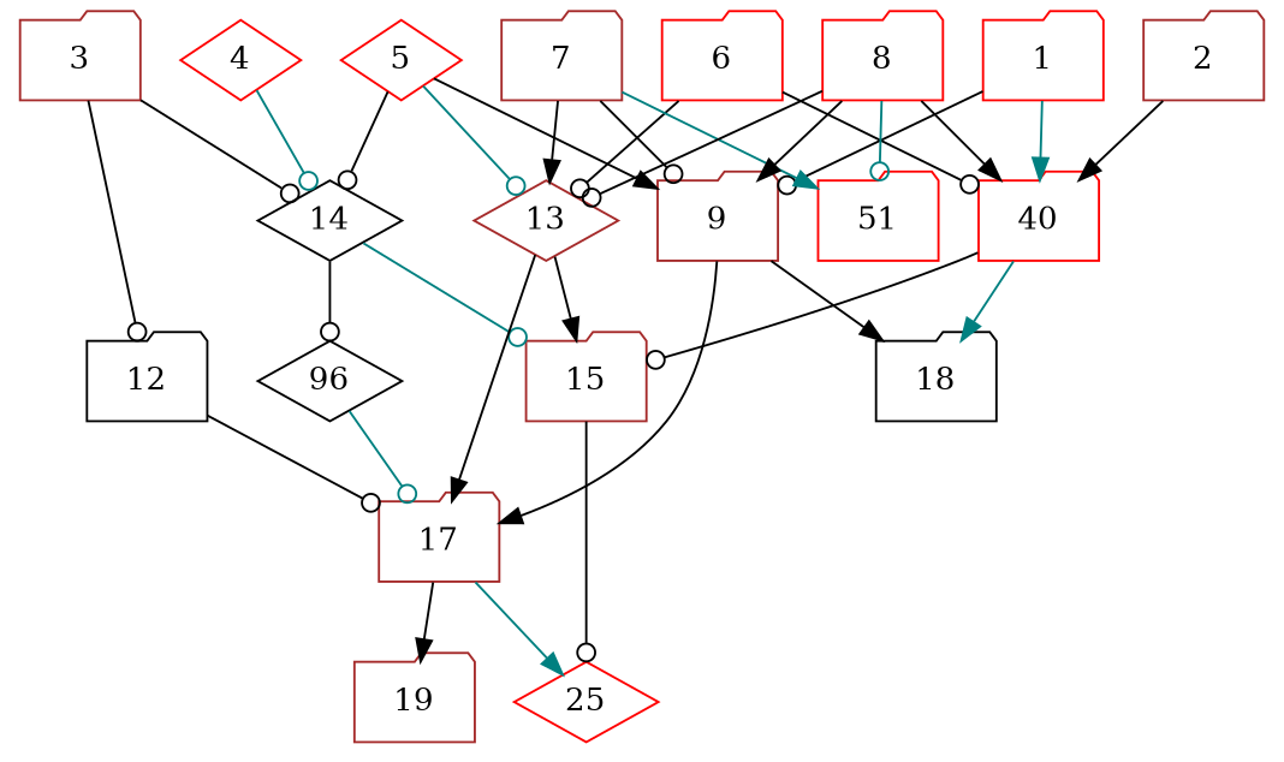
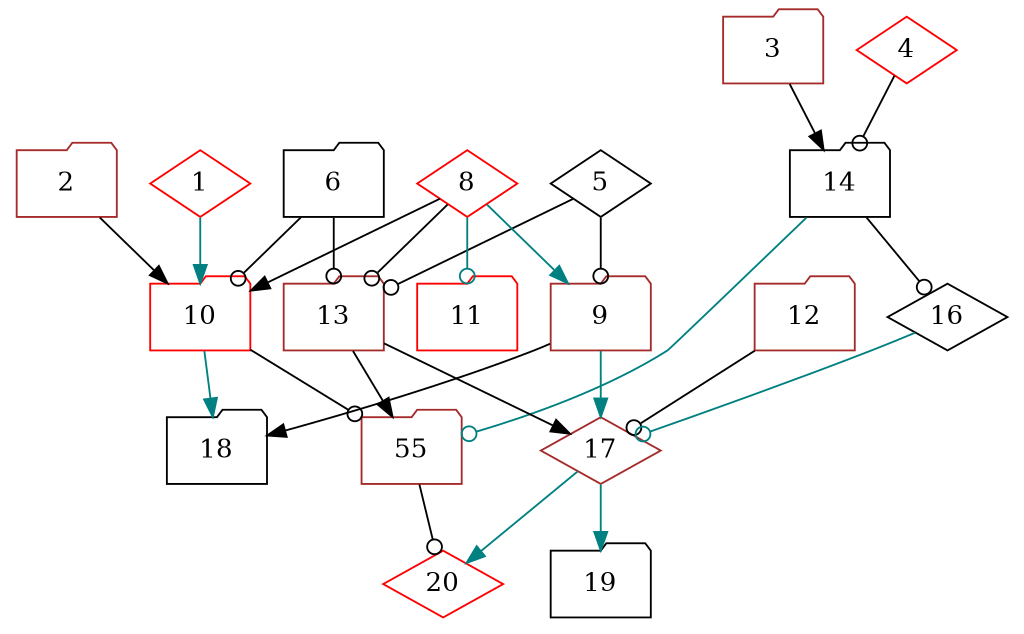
  digraph {
    node [alpha=0.12 color=red shape=folder]
    edge [arrowhead=odot color=black]
-   1 [expect_size=30633984]
+   1 [expect_size=30633984 shape=diamond]
    9 [alpha=0.07 color=brown expect_size=23418880]
-   10 [alpha=0.09 expect_size=5359616 label=40]
-   17 [alpha=0.13 color=brown expect_size=22548480]
+   10 [alpha=0.09 expect_size=5359616]
+   17 [alpha=0.13 color=brown expect_size=22548480 shape=diamond]
    18 [alpha=0.13 color=black expect_size=19832832]
-   15 [alpha=0.16 color=brown expect_size=46515200]
-   20 [alpha=0.15 expect_size=38862848 shape=diamond label=25]
-   19 [alpha=0.02 color=brown expect_size=23251968]
+   15 [alpha=0.16 color=brown expect_size=46515200 label=55]
+   20 [alpha=0.15 expect_size=38862848 shape=diamond]
+   19 [alpha=0.02 color=black expect_size=23251968]
    2 [alpha=0.11 color=brown expect_size=36653056]
    3 [alpha=0.09 color=brown expect_size=21159936]
-   12 [alpha=0.17 color=black expect_size=35837952]
-   14 [alpha=0.01 color=black expect_size=34734080 shape=diamond]
-   16 [alpha=0.20 color=black expect_size=40935424 shape=diamond label=96]
+   12 [alpha=0.17 color=brown expect_size=35837952]
+   14 [alpha=0.01 color=black expect_size=34734080]
+   16 [alpha=0.20 color=black expect_size=40935424 shape=diamond]
    4 [alpha=0.05 expect_size=24737792 shape=diamond]
-   5 [alpha=0.18 expect_size=29019136 shape=diamond]
-   13 [alpha=0.16 color=brown expect_size=13871104 shape=diamond]
-   6 [expect_size=47463424]
-   7 [alpha=0.19 color=brown expect_size=29673472]
-   11 [alpha=0.19 expect_size=7236608 label=51]
-   8 [alpha=0.01 expect_size=43449344]
-   1 -> 9
+   5 [alpha=0.18 color=black expect_size=29019136 shape=diamond]
+   13 [alpha=0.16 color=brown expect_size=13871104]
+   6 [color=black expect_size=47463424]
+   11 [alpha=0.19 expect_size=7236608]
+   8 [alpha=0.01 expect_size=43449344 shape=diamond]
    1 -> 10 [arrowhead=normal color=teal]
-   9 -> 17 [arrowhead=normal]
+   9 -> 17 [arrowhead=normal color=teal]
    9 -> 18 [arrowhead=normal]
    10 -> 18 [arrowhead=normal color=teal]
    10 -> 15
    17 -> 20 [arrowhead=normal color=teal]
-   17 -> 19 [arrowhead=normal]
+   17 -> 19 [arrowhead=normal color=teal]
    15 -> 20
    2 -> 10 [arrowhead=normal]
-   3 -> 12
-   3 -> 14
+   3 -> 14 [arrowhead=normal]
    12 -> 17
    14 -> 15 [color=teal]
    14 -> 16
    16 -> 17 [color=teal]
-   4 -> 14 [color=teal]
-   5 -> 9 [arrowhead=normal]
-   5 -> 14
-   5 -> 13 [color=teal]
+   4 -> 14
+   5 -> 9
+   5 -> 13
    13 -> 17 [arrowhead=normal]
    13 -> 15 [arrowhead=normal]
    6 -> 10
    6 -> 13
-   7 -> 9
-   7 -> 13 [arrowhead=normal]
-   7 -> 11 [arrowhead=normal color=teal]
-   8 -> 9 [arrowhead=normal]
+   8 -> 9 [arrowhead=normal color=teal]
    8 -> 10 [arrowhead=normal]
    8 -> 13
    8 -> 11 [color=teal]
  }
